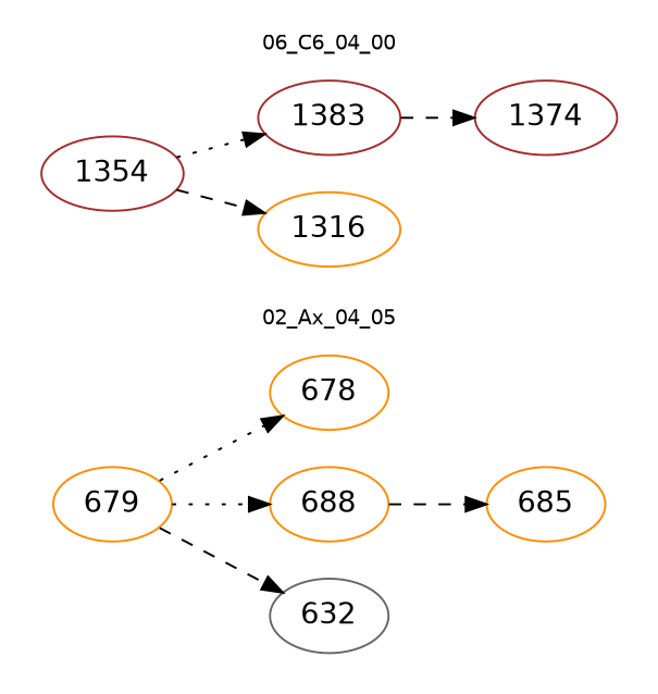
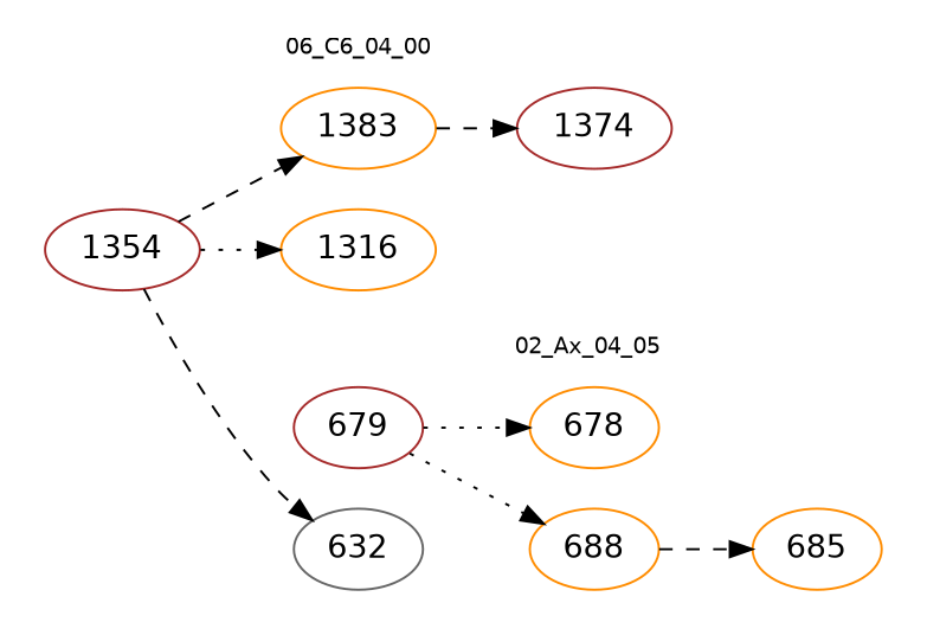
  digraph {
    fontname="DejaVu Sans"
    rankdir=LR
    node [color=darkorange fontname="DejaVu Sans"]
    edge [color=black fontname="DejaVu Sans" style=dashed]
-   n1 [label=679]
+   n1 [color=brown label=679]
    n2 [color=gray40 label=632]
    n3 [label=688]
    n4 [label=678]
    n5 [label=685]
    n6 [color=brown label=1354]
    n7 [label=1316]
-   n8 [color=brown label=1383]
+   n8 [label=1383]
    n9 [color=brown label=1374]
    subgraph cluster_1 {
      color=white
      fontsize=10
      label="02_Ax_04_05"
      n1
      n2
      n3
      n4
      n5
    }
    subgraph cluster_2 {
      color=white
      fontsize=10
      label="06_C6_04_00"
      n6
      n7
      n8
      n9
    }
-   n1 -> n2
+   n6 -> n2
    n1 -> n3 [style=dotted]
    n1 -> n4 [style=dotted]
    n3 -> n5
-   n6 -> n7
-   n6 -> n8 [style=dotted]
+   n6 -> n7 [style=dotted]
+   n6 -> n8
    n8 -> n9
  }
